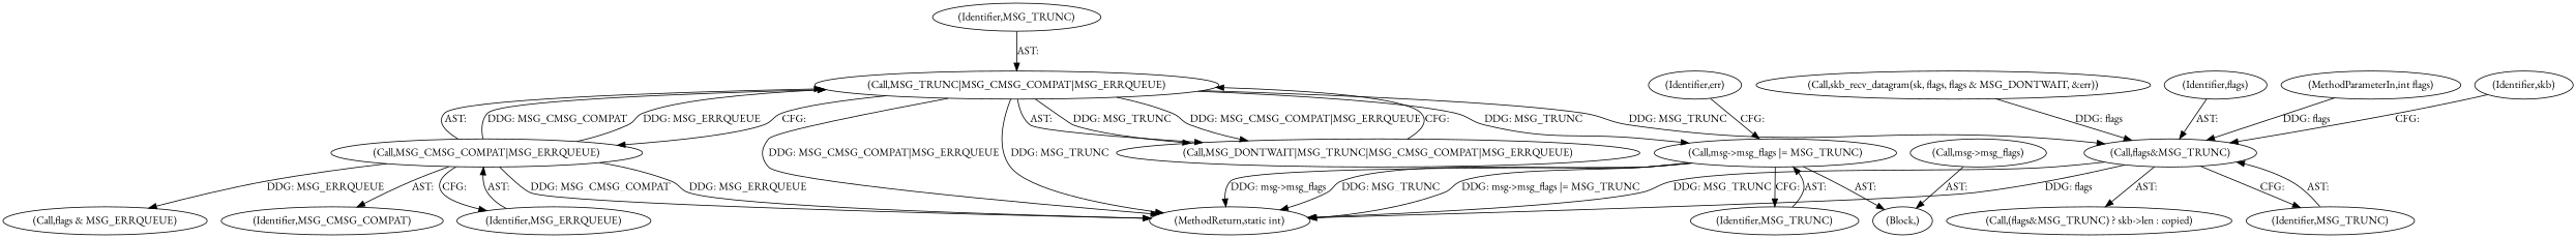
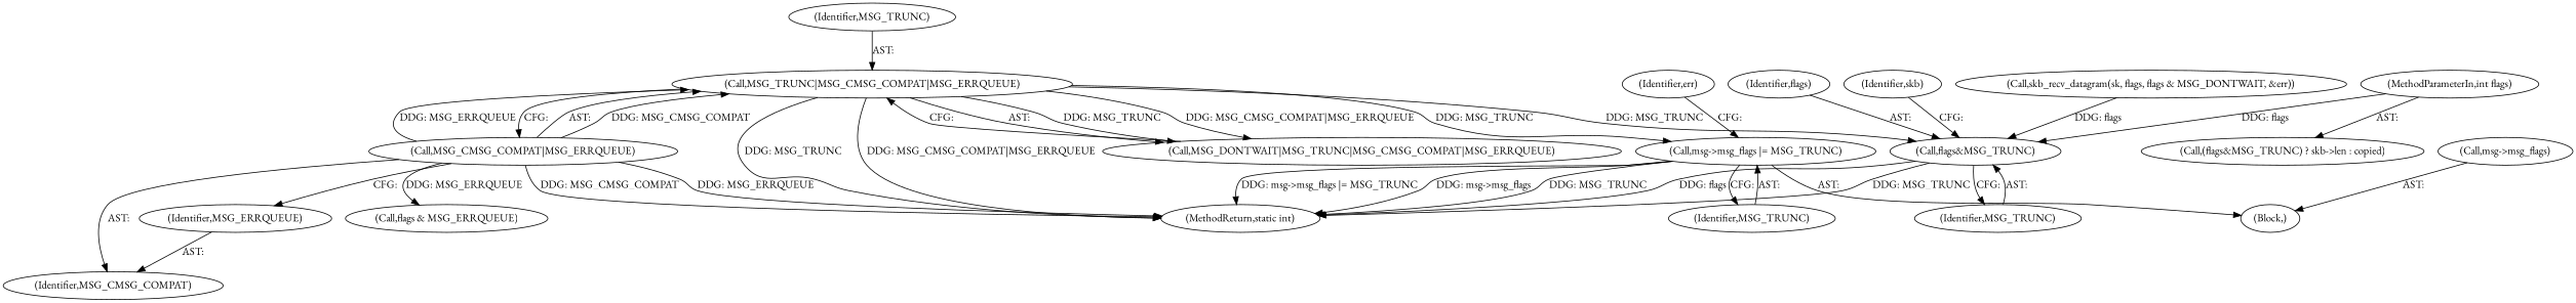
  digraph {
    fontname="EB Garamond"
    node [fontname="EB Garamond"]
    edge [fontname="EB Garamond"]
    n1 [label="(Call,msg->msg_flags |= MSG_TRUNC)"]
    n2 [label="(MethodReturn,static int)"]
    n3 [label="(Identifier,MSG_TRUNC)"]
    n4 [label="(Block,)"]
    n5 [label="(Call,flags&MSG_TRUNC)"]
    n6 [label="(Call,(flags&MSG_TRUNC) ? skb->len : copied)"]
    n7 [label="(Identifier,MSG_TRUNC)"]
    n8 [label="(Call,MSG_TRUNC|MSG_CMSG_COMPAT|MSG_ERRQUEUE)"]
    n9 [label="(Call,MSG_CMSG_COMPAT|MSG_ERRQUEUE)"]
    n10 [label="(Call,MSG_DONTWAIT|MSG_TRUNC|MSG_CMSG_COMPAT|MSG_ERRQUEUE)"]
    n11 [label="(Identifier,MSG_ERRQUEUE)"]
    n12 [label="(Call,flags & MSG_ERRQUEUE)"]
    n13 [label="(Identifier,MSG_CMSG_COMPAT)"]
    n14 [label="(Identifier,flags)"]
    n15 [label="(Call,msg->msg_flags)"]
    n16 [label="(MethodParameterIn,int flags)"]
    n17 [label="(Identifier,MSG_TRUNC)"]
    n18 [label="(Identifier,err)"]
    n19 [label="(Identifier,skb)"]
    n20 [label="(Call,skb_recv_datagram(sk, flags, flags & MSG_DONTWAIT, &err))"]
    n1 -> n2 [label="DDG: msg->msg_flags |= MSG_TRUNC"]
    n1 -> n2 [label="DDG: msg->msg_flags"]
    n1 -> n2 [label="DDG: MSG_TRUNC"]
    n1 -> n3 [label="CFG: "]
    n1 -> n4 [label="AST: "]
    n3 -> n1 [label="AST: "]
    n5 -> n2 [label="DDG: flags"]
    n5 -> n2 [label="DDG: MSG_TRUNC"]
-   n5 -> n6 [label="AST: "]
+   n16 -> n6 [label="AST: "]
    n5 -> n7 [label="CFG: "]
    n7 -> n5 [label="AST: "]
    n8 -> n1 [label="DDG: MSG_TRUNC"]
    n8 -> n2 [label="DDG: MSG_TRUNC"]
    n8 -> n2 [label="DDG: MSG_CMSG_COMPAT|MSG_ERRQUEUE"]
    n8 -> n5 [label="DDG: MSG_TRUNC"]
    n8 -> n9 [label="CFG: "]
    n8 -> n10 [label="AST: "]
    n8 -> n10 [label="DDG: MSG_TRUNC"]
    n8 -> n10 [label="DDG: MSG_CMSG_COMPAT|MSG_ERRQUEUE"]
    n9 -> n2 [label="DDG: MSG_CMSG_COMPAT"]
    n9 -> n2 [label="DDG: MSG_ERRQUEUE"]
    n9 -> n8 [label="AST: "]
    n9 -> n8 [label="DDG: MSG_CMSG_COMPAT"]
    n9 -> n8 [label="DDG: MSG_ERRQUEUE"]
    n9 -> n11 [label="CFG: "]
    n9 -> n12 [label="DDG: MSG_ERRQUEUE"]
    n9 -> n13 [label="AST: "]
    n10 -> n8 [label="CFG: "]
-   n11 -> n9 [label="AST: "]
+   n11 -> n13 [label="AST: "]
    n14 -> n5 [label="AST: "]
    n15 -> n4 [label="AST: "]
    n16 -> n5 [label="DDG: flags"]
    n17 -> n8 [label="AST: "]
    n18 -> n1 [label="CFG: "]
    n19 -> n5 [label="CFG: "]
    n20 -> n5 [label="DDG: flags"]
  }
